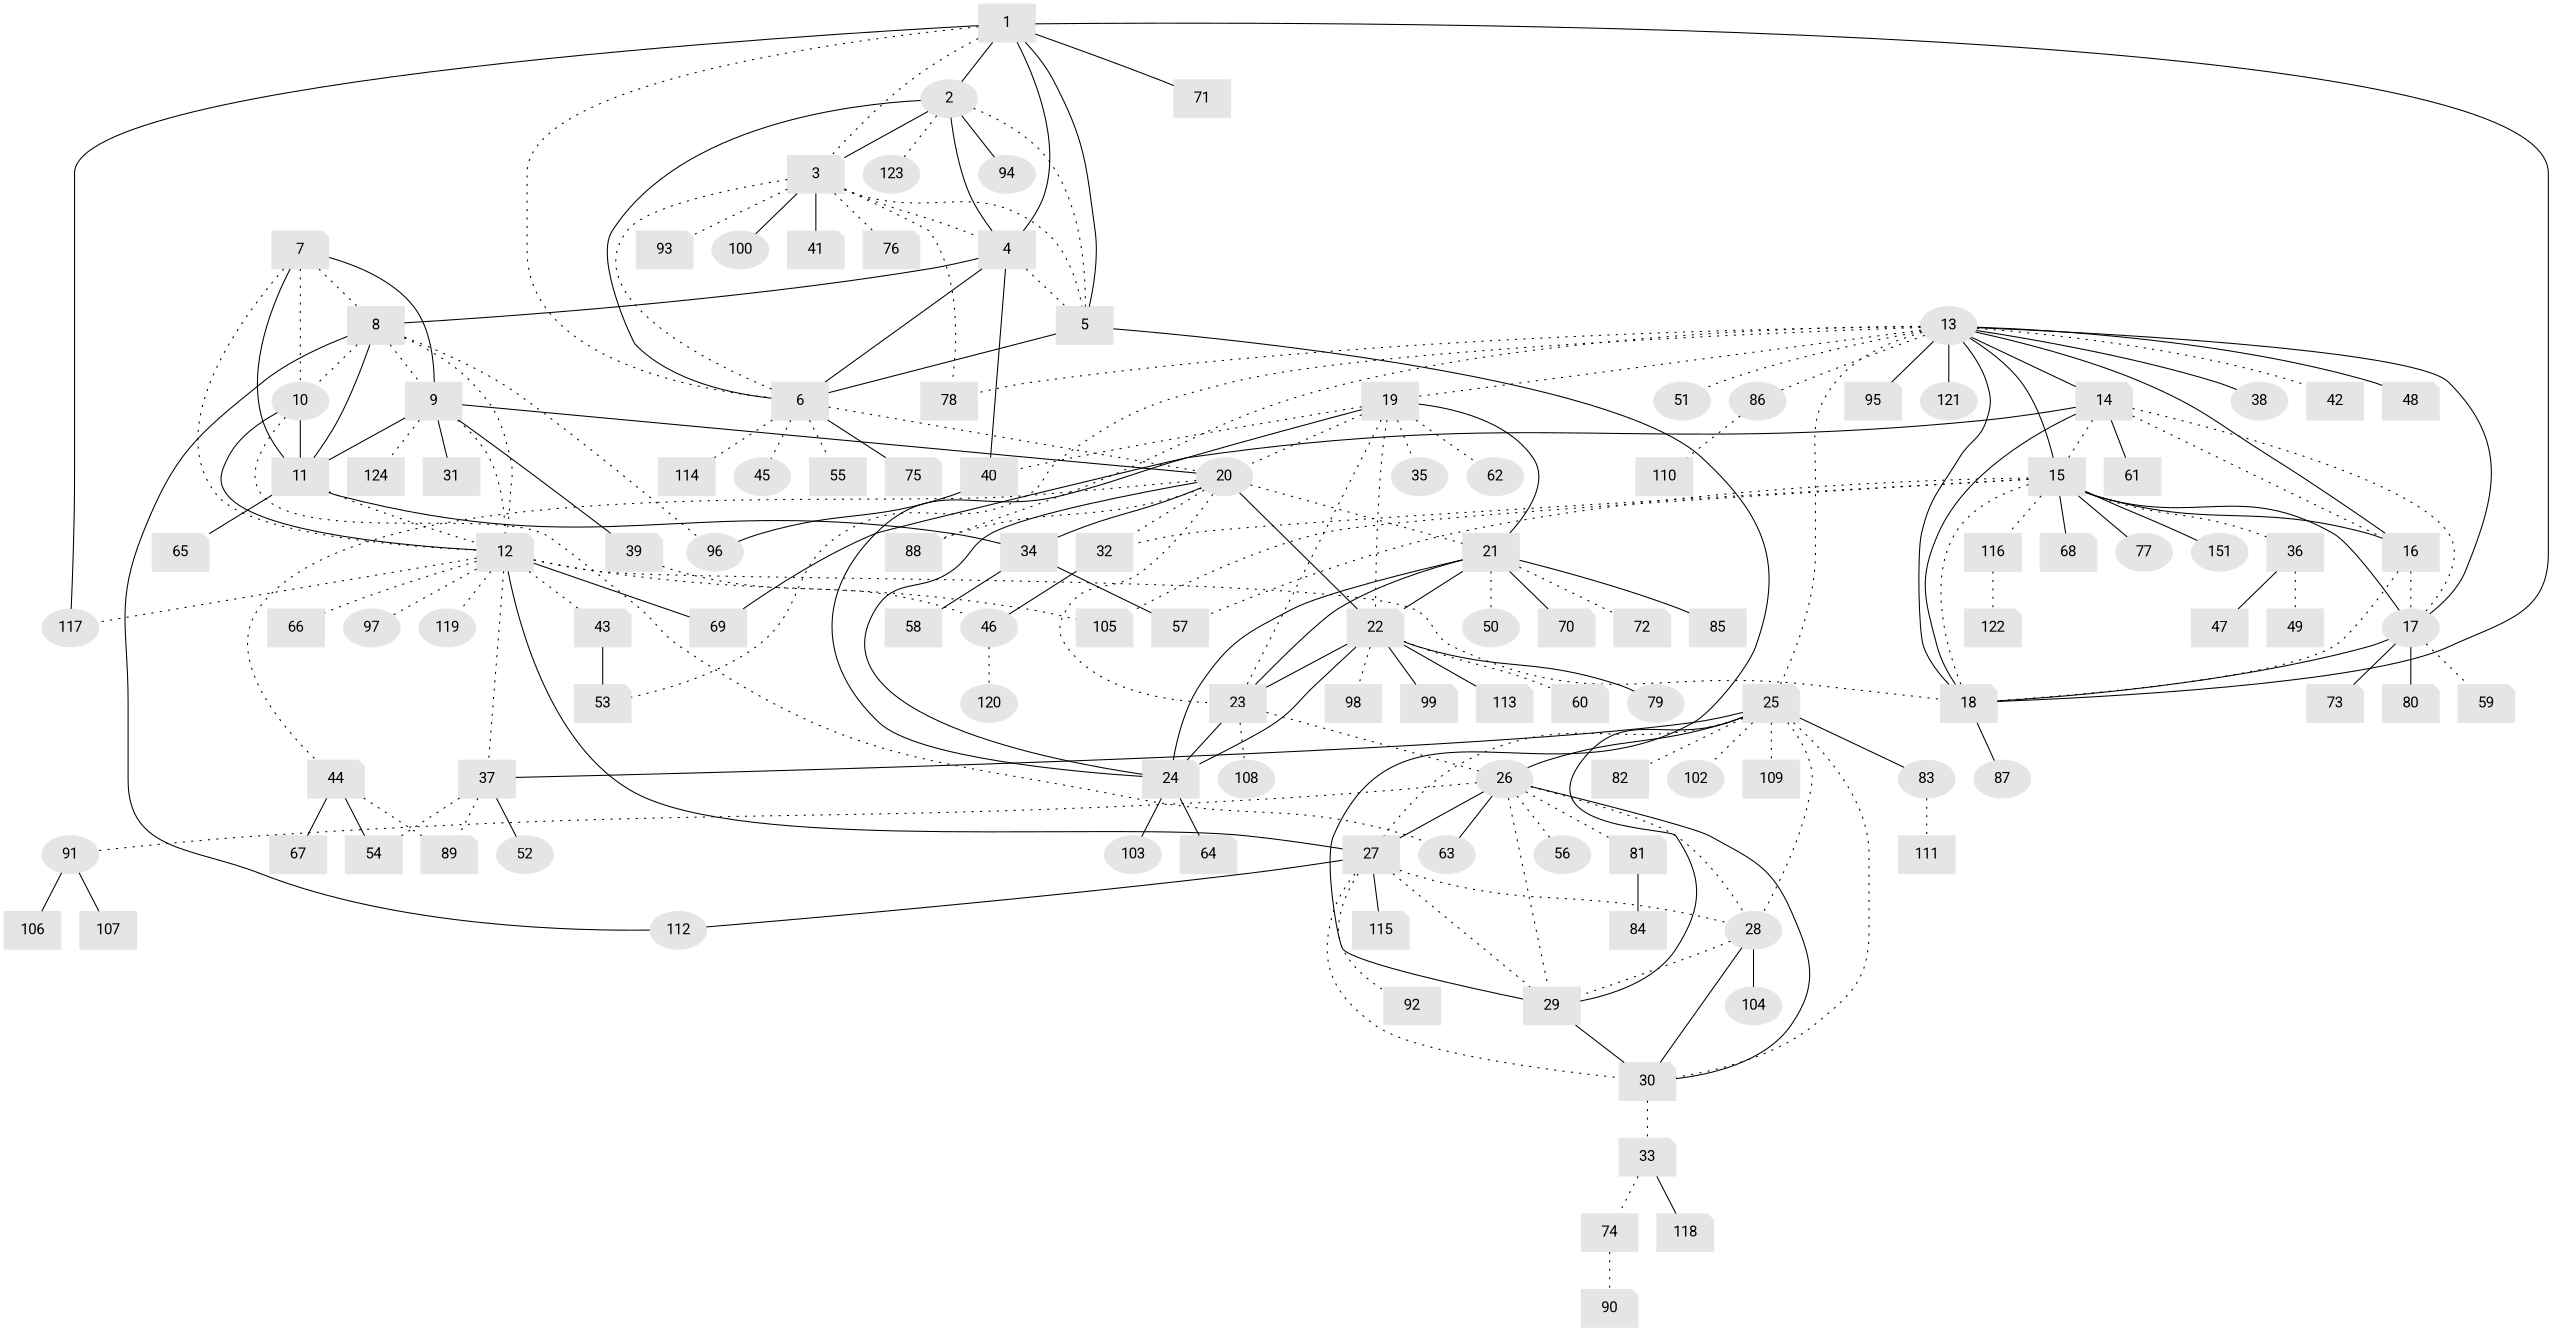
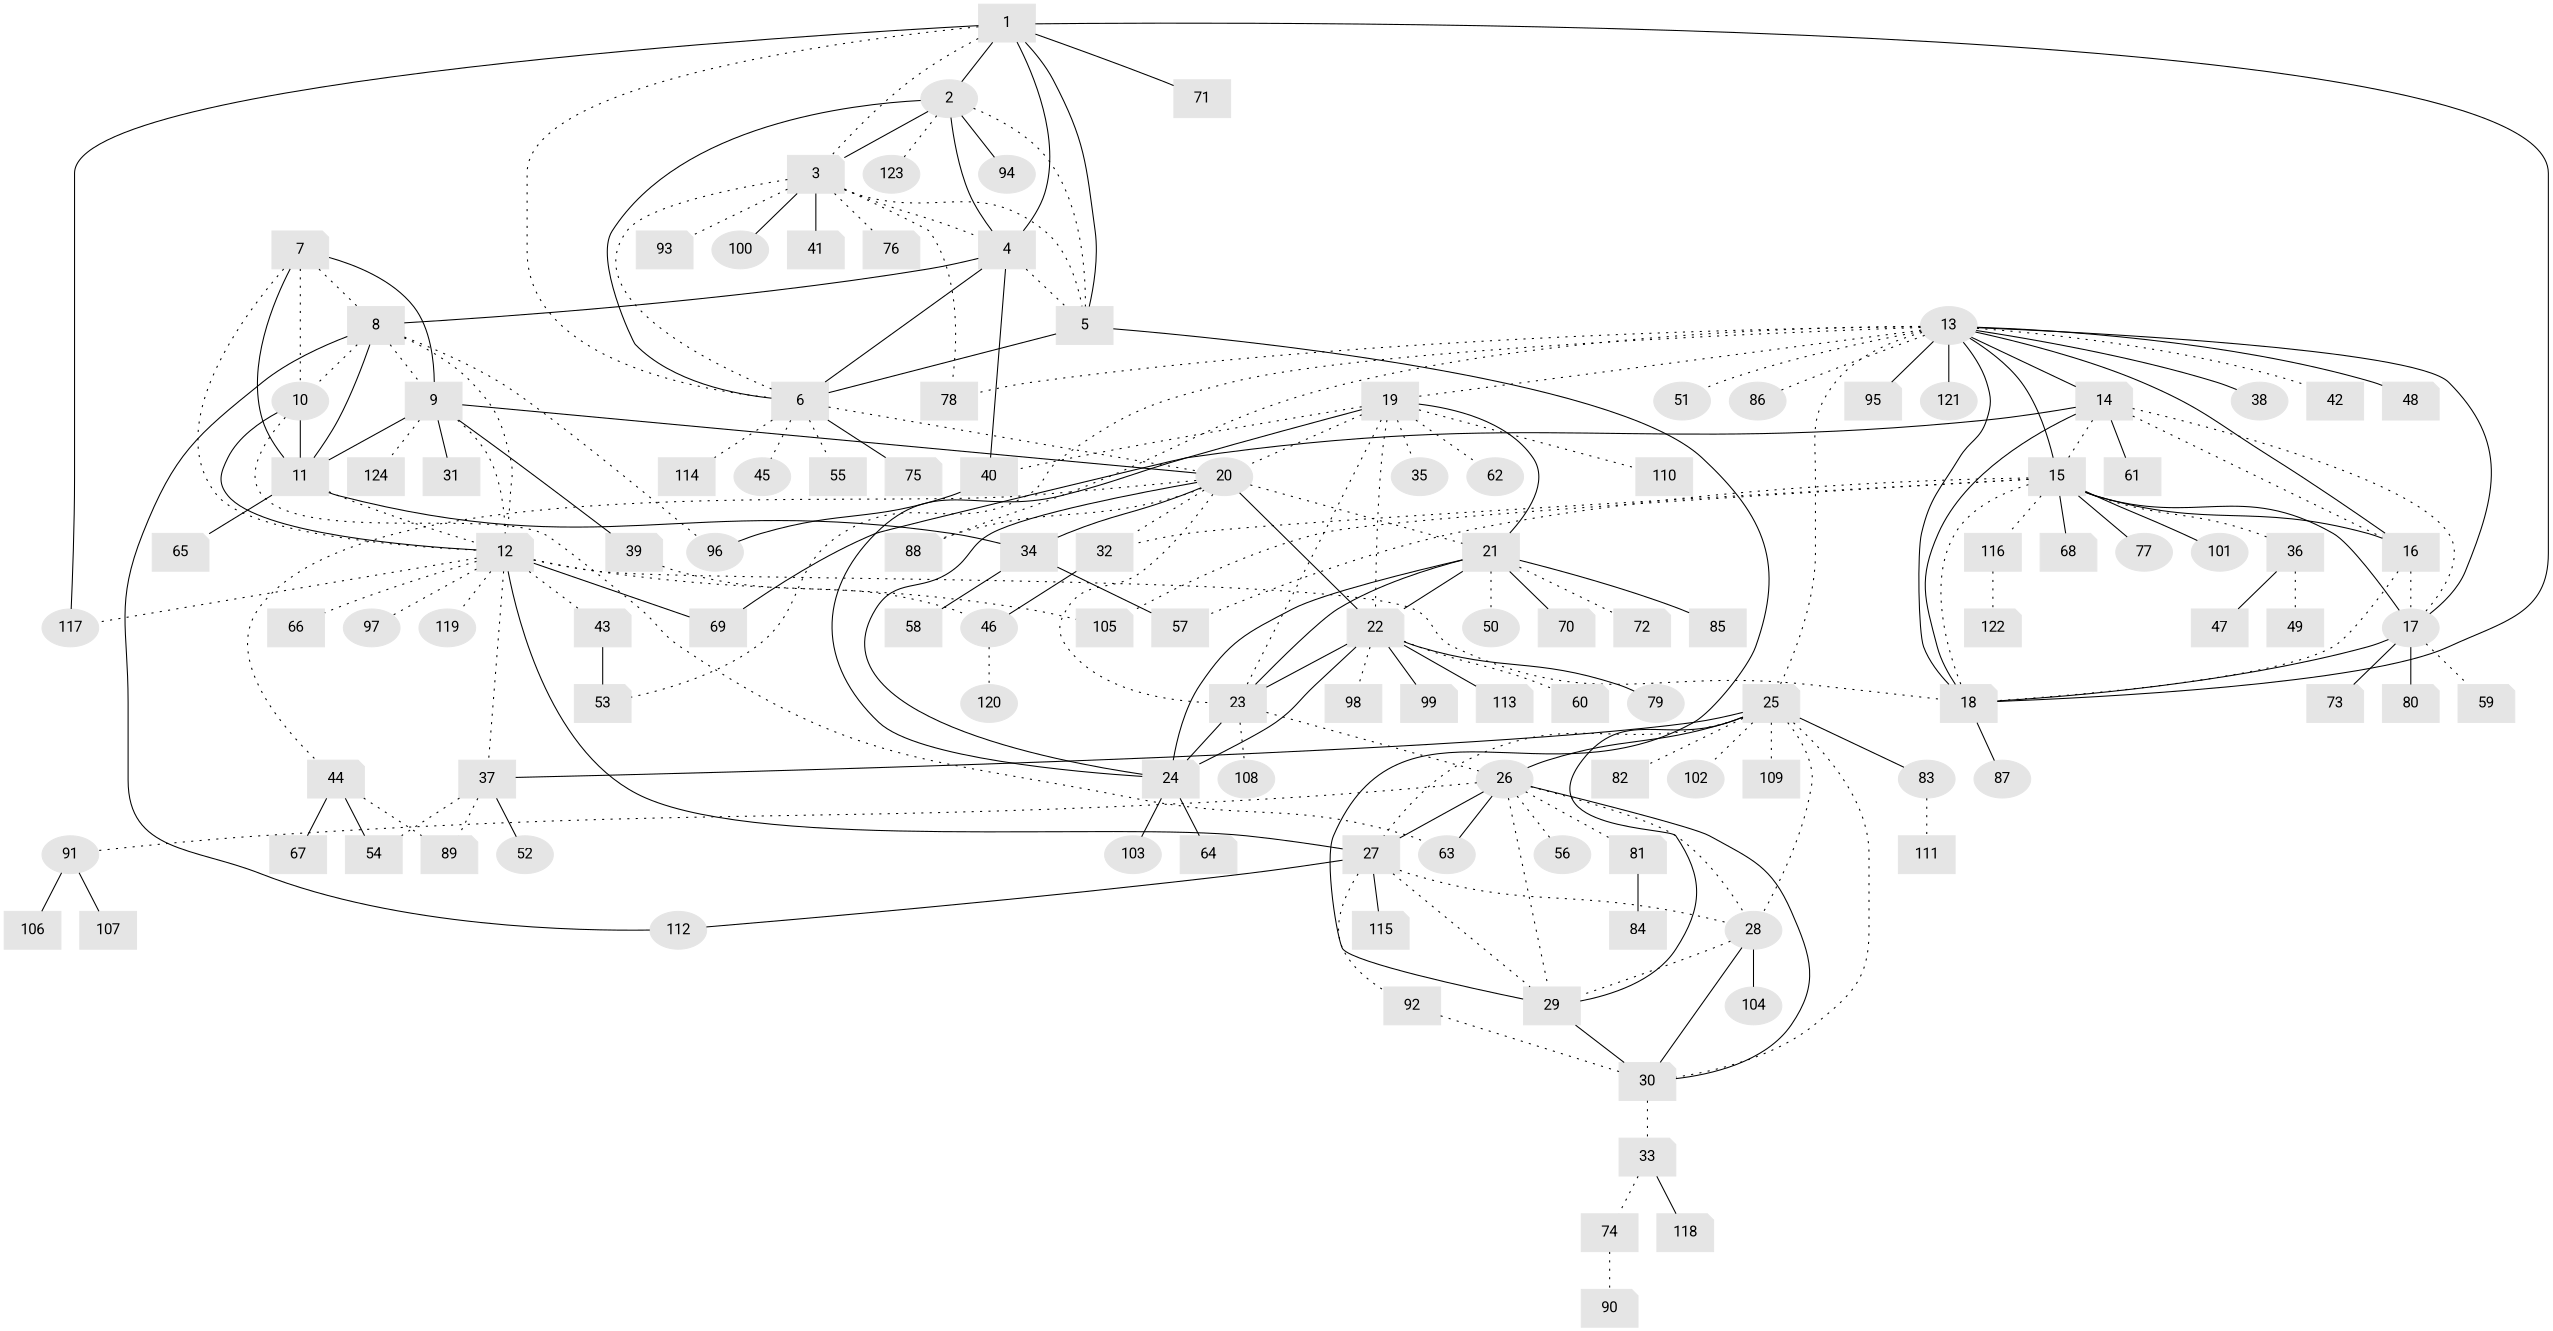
  graph {
    fontname=Roboto
    node [color=gray90 fontname=Roboto shape=box style=filled]
    edge [fontname=Roboto style=dotted]
    2 [shape=ellipse]
    1
    3 [shape=note]
    4
    5
    6
    18 [shape=note]
    71
    117 [shape=ellipse]
    94 [shape=ellipse]
    123 [shape=ellipse]
    41 [shape=note]
    76 [shape=note]
    78
    93 [shape=note]
    100 [shape=ellipse]
    8
    40
    29
    20 [shape=ellipse]
    45 [shape=ellipse]
    55
    75 [shape=note]
    114
    87 [shape=ellipse]
    9
    10 [shape=ellipse]
    11
    12 [shape=note]
    96 [shape=ellipse]
    112 [shape=ellipse]
    30 [shape=note]
    34
    88 [shape=note]
    32
    21
    22 [shape=note]
    23
    24 [shape=note]
    44 [shape=note]
    7 [shape=note]
    31
    39 [shape=note]
    124
    63 [shape=ellipse]
    65 [shape=note]
    27
    37
    43 [shape=note]
    66
    69
    97 [shape=ellipse]
    105 [shape=note]
    119 [shape=ellipse]
    46 [shape=ellipse]
    57
    58
    28 [shape=ellipse]
    92
    115 [shape=note]
    52 [shape=ellipse]
    54
    89 [shape=note]
    53 [shape=note]
    13 [shape=ellipse]
    14 [shape=note]
    15
    16
    17 [shape=ellipse]
    19
    25 [shape=note]
    38 [shape=ellipse]
    42
    48 [shape=note]
    51 [shape=ellipse]
    86 [shape=ellipse]
    95 [shape=note]
    121 [shape=ellipse]
    61
    36
    68 [shape=note]
    77 [shape=ellipse]
-   101 [shape=ellipse label=151]
+   101 [shape=ellipse]
    116
    59 [shape=note]
    73 [shape=note]
    80 [shape=note]
    35 [shape=ellipse]
    62 [shape=ellipse]
    110
    26 [shape=ellipse]
    82
    83 [shape=ellipse]
    102 [shape=ellipse]
    109
    47
    49
    122 [shape=note]
    50 [shape=ellipse]
    70 [shape=note]
    72 [shape=note]
    85
    60 [shape=note]
    79 [shape=ellipse]
    98
    99 [shape=note]
    113 [shape=note]
    108 [shape=ellipse]
    64 [shape=note]
    103 [shape=ellipse]
    67
    56 [shape=ellipse]
    81 [shape=note]
    91 [shape=ellipse]
    104 [shape=ellipse]
    33 [shape=note]
    111
    84
    106
    107
    74
    118 [shape=note]
    120 [shape=ellipse]
    90 [shape=note]
    2 -- 3 [style=solid]
    2 -- 4 [style=solid]
    2 -- 5
    2 -- 6 [style=solid]
    2 -- 94 [style=solid]
    2 -- 123
    1 -- 2 [style=solid]
    1 -- 3
    1 -- 4 [style=solid]
    1 -- 5 [style=solid]
    1 -- 6
    1 -- 18 [style=solid]
    1 -- 71 [style=solid]
    1 -- 117 [style=solid]
    3 -- 4
    3 -- 5
    3 -- 6
    3 -- 41 [style=solid]
    3 -- 76
    3 -- 78
    3 -- 93
    3 -- 100 [style=solid]
    4 -- 5
    4 -- 6 [style=solid]
    4 -- 8 [style=solid]
    4 -- 40 [style=solid]
    5 -- 6 [style=solid]
    5 -- 29 [style=solid]
    6 -- 20
    6 -- 45
    6 -- 55
    6 -- 75 [style=solid]
    6 -- 114
    18 -- 87 [style=solid]
    8 -- 9
    8 -- 10
    8 -- 11 [style=solid]
    8 -- 12
    8 -- 96
    8 -- 112 [style=solid]
    40 -- 96 [style=solid]
    29 -- 30 [style=solid]
    20 -- 34 [style=solid]
    20 -- 88
    20 -- 32
    20 -- 21
    20 -- 22 [style=solid]
    20 -- 23
    20 -- 24 [style=solid]
    20 -- 44
    9 -- 20 [style=solid]
    9 -- 11 [style=solid]
    9 -- 12
    9 -- 31 [style=solid]
    9 -- 39 [style=solid]
    9 -- 124
    10 -- 11 [style=solid]
    10 -- 12 [style=solid]
    10 -- 63
    11 -- 12
    11 -- 34 [style=solid]
    11 -- 65 [style=solid]
    12 -- 18
    12 -- 117
    12 -- 27 [style=solid]
    12 -- 37
    12 -- 43
    12 -- 66
    12 -- 69 [style=solid]
    12 -- 97
    12 -- 105
    12 -- 119
    30 -- 33
    34 -- 57 [style=solid]
    34 -- 58 [style=solid]
    32 -- 46 [style=solid]
    21 -- 22 [style=solid]
    21 -- 23 [style=solid]
    21 -- 24 [style=solid]
    21 -- 50
    21 -- 70 [style=solid]
    21 -- 72
    21 -- 85 [style=solid]
    22 -- 23 [style=solid]
    22 -- 24 [style=solid]
    22 -- 60
    22 -- 79 [style=solid]
    22 -- 98
    22 -- 99 [style=solid]
    22 -- 113 [style=solid]
    23 -- 24 [style=solid]
    23 -- 26
    23 -- 108
    24 -- 64 [style=solid]
    24 -- 103 [style=solid]
    44 -- 54 [style=solid]
    44 -- 89
    44 -- 67 [style=solid]
    7 -- 8
    7 -- 9 [style=solid]
    7 -- 10
    7 -- 11 [style=solid]
    7 -- 12
    39 -- 46
    27 -- 29
    27 -- 112 [style=solid]
-   27 -- 30
+   92 -- 30
    27 -- 28
    27 -- 92
    27 -- 115 [style=solid]
    37 -- 52 [style=solid]
    37 -- 54
    37 -- 89
    43 -- 53 [style=solid]
    46 -- 120
    28 -- 29
    28 -- 30 [style=solid]
    28 -- 104 [style=solid]
    13 -- 18 [style=solid]
    13 -- 78
    13 -- 88
    13 -- 53
    13 -- 14 [style=solid]
    13 -- 15 [style=solid]
    13 -- 16 [style=solid]
    13 -- 17 [style=solid]
    13 -- 19
    13 -- 25
    13 -- 38 [style=solid]
    13 -- 42
    13 -- 48 [style=solid]
    13 -- 51
    13 -- 86
    13 -- 95 [style=solid]
    13 -- 121 [style=solid]
    14 -- 18 [style=solid]
    14 -- 69 [style=solid]
    14 -- 15
    14 -- 16
    14 -- 17
    14 -- 61 [style=solid]
    15 -- 18
    15 -- 32
    15 -- 105
    15 -- 57
    15 -- 16 [style=solid]
    15 -- 17 [style=solid]
    15 -- 36
    15 -- 68 [style=solid]
    15 -- 77 [style=solid]
    15 -- 101 [style=solid]
    15 -- 116
    16 -- 18
    16 -- 17
    17 -- 18 [style=solid]
    17 -- 59
    17 -- 73 [style=solid]
    17 -- 80 [style=solid]
    19 -- 40
    19 -- 20
    19 -- 21 [style=solid]
    19 -- 22
    19 -- 23
    19 -- 24 [style=solid]
    19 -- 35
    19 -- 62
-   86 -- 110
+   19 -- 110
    25 -- 29 [style=solid]
    25 -- 30
    25 -- 27
    25 -- 37 [style=solid]
    25 -- 28
    25 -- 26 [style=solid]
    25 -- 82
    25 -- 83 [style=solid]
    25 -- 102
    25 -- 109
    36 -- 47 [style=solid]
    36 -- 49
    116 -- 122
    26 -- 29
    26 -- 30 [style=solid]
    26 -- 63 [style=solid]
    26 -- 27 [style=solid]
    26 -- 28
    26 -- 56
    26 -- 81
    26 -- 91
    83 -- 111
    81 -- 84 [style=solid]
    91 -- 106 [style=solid]
    91 -- 107 [style=solid]
    33 -- 74
    33 -- 118 [style=solid]
    74 -- 90
  }
